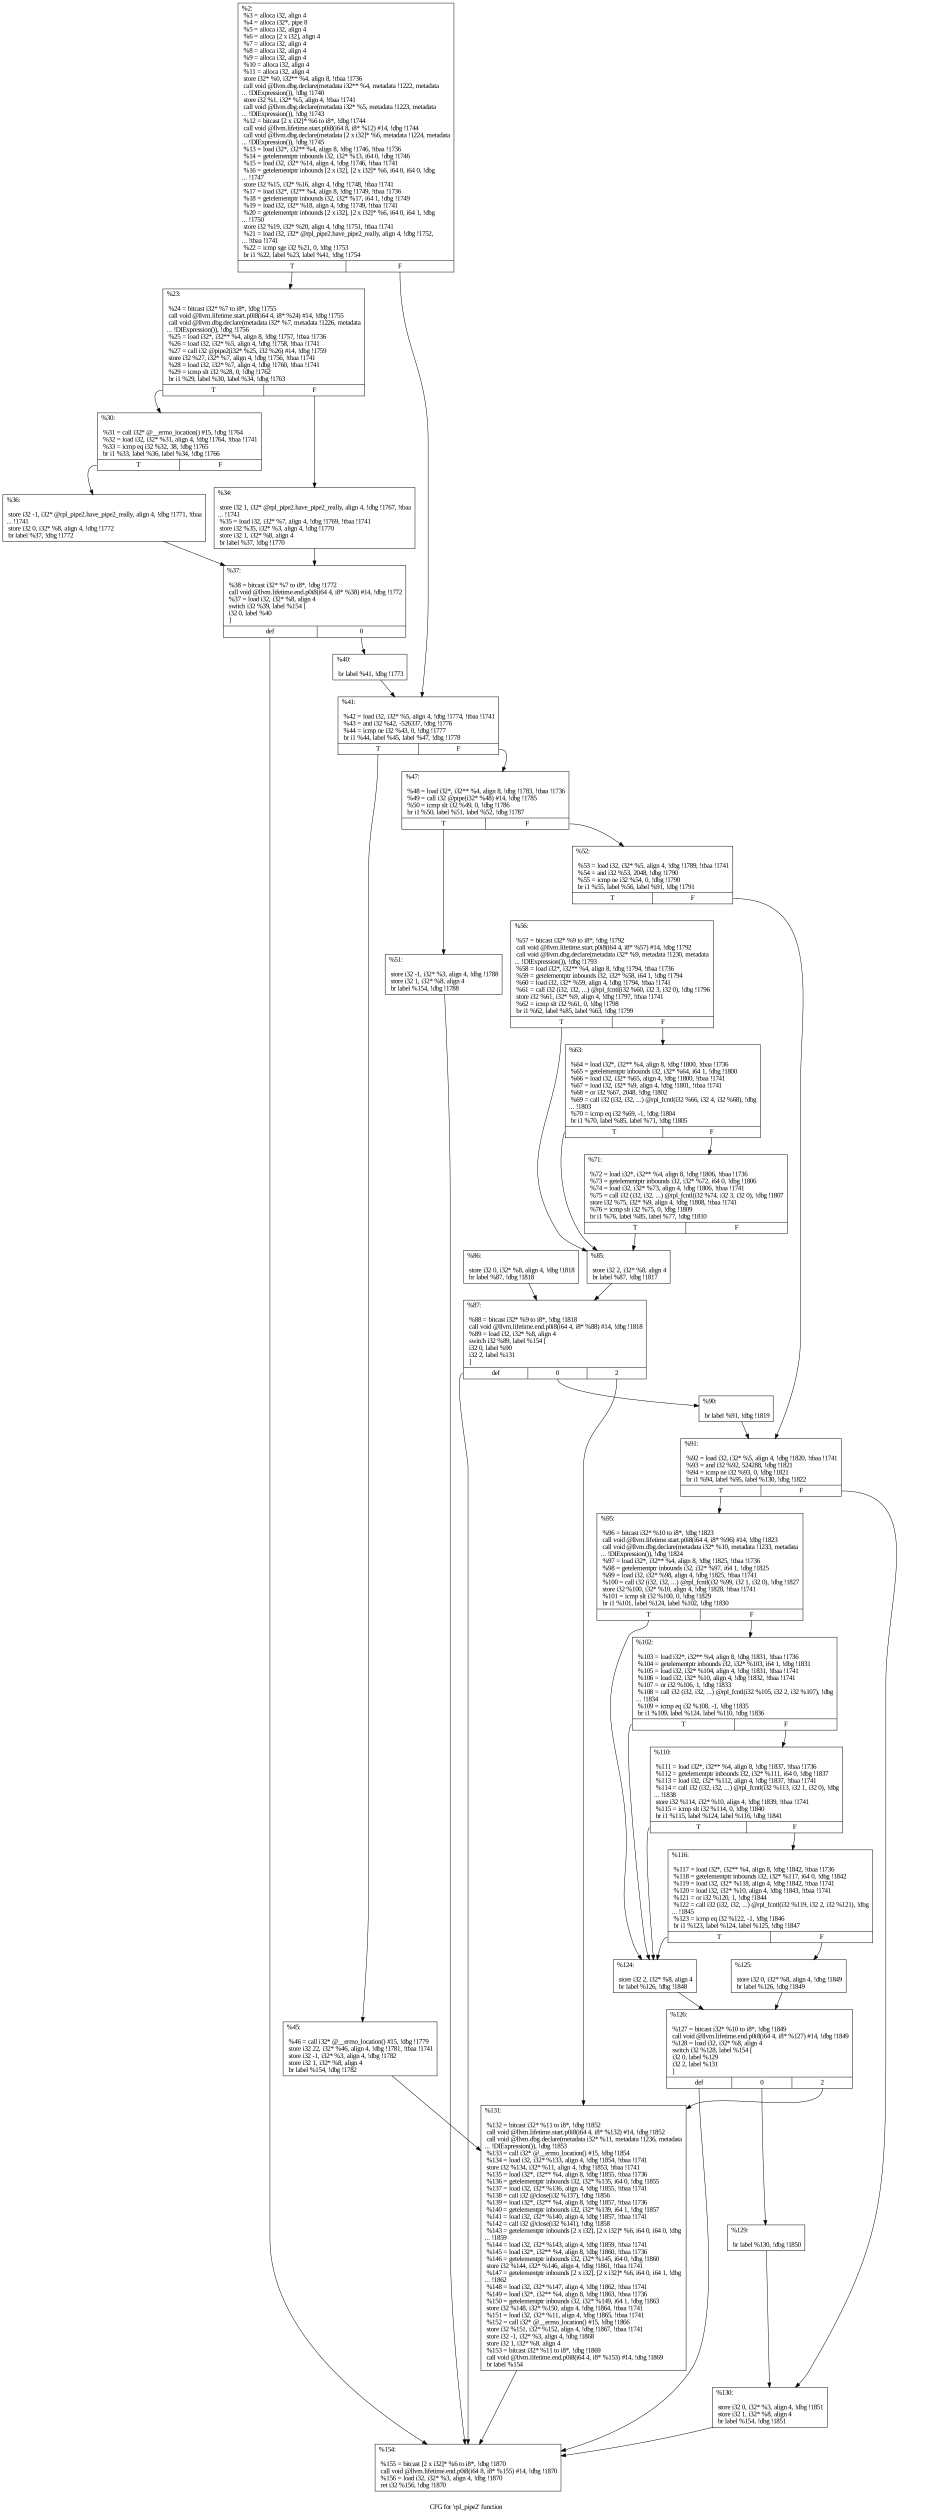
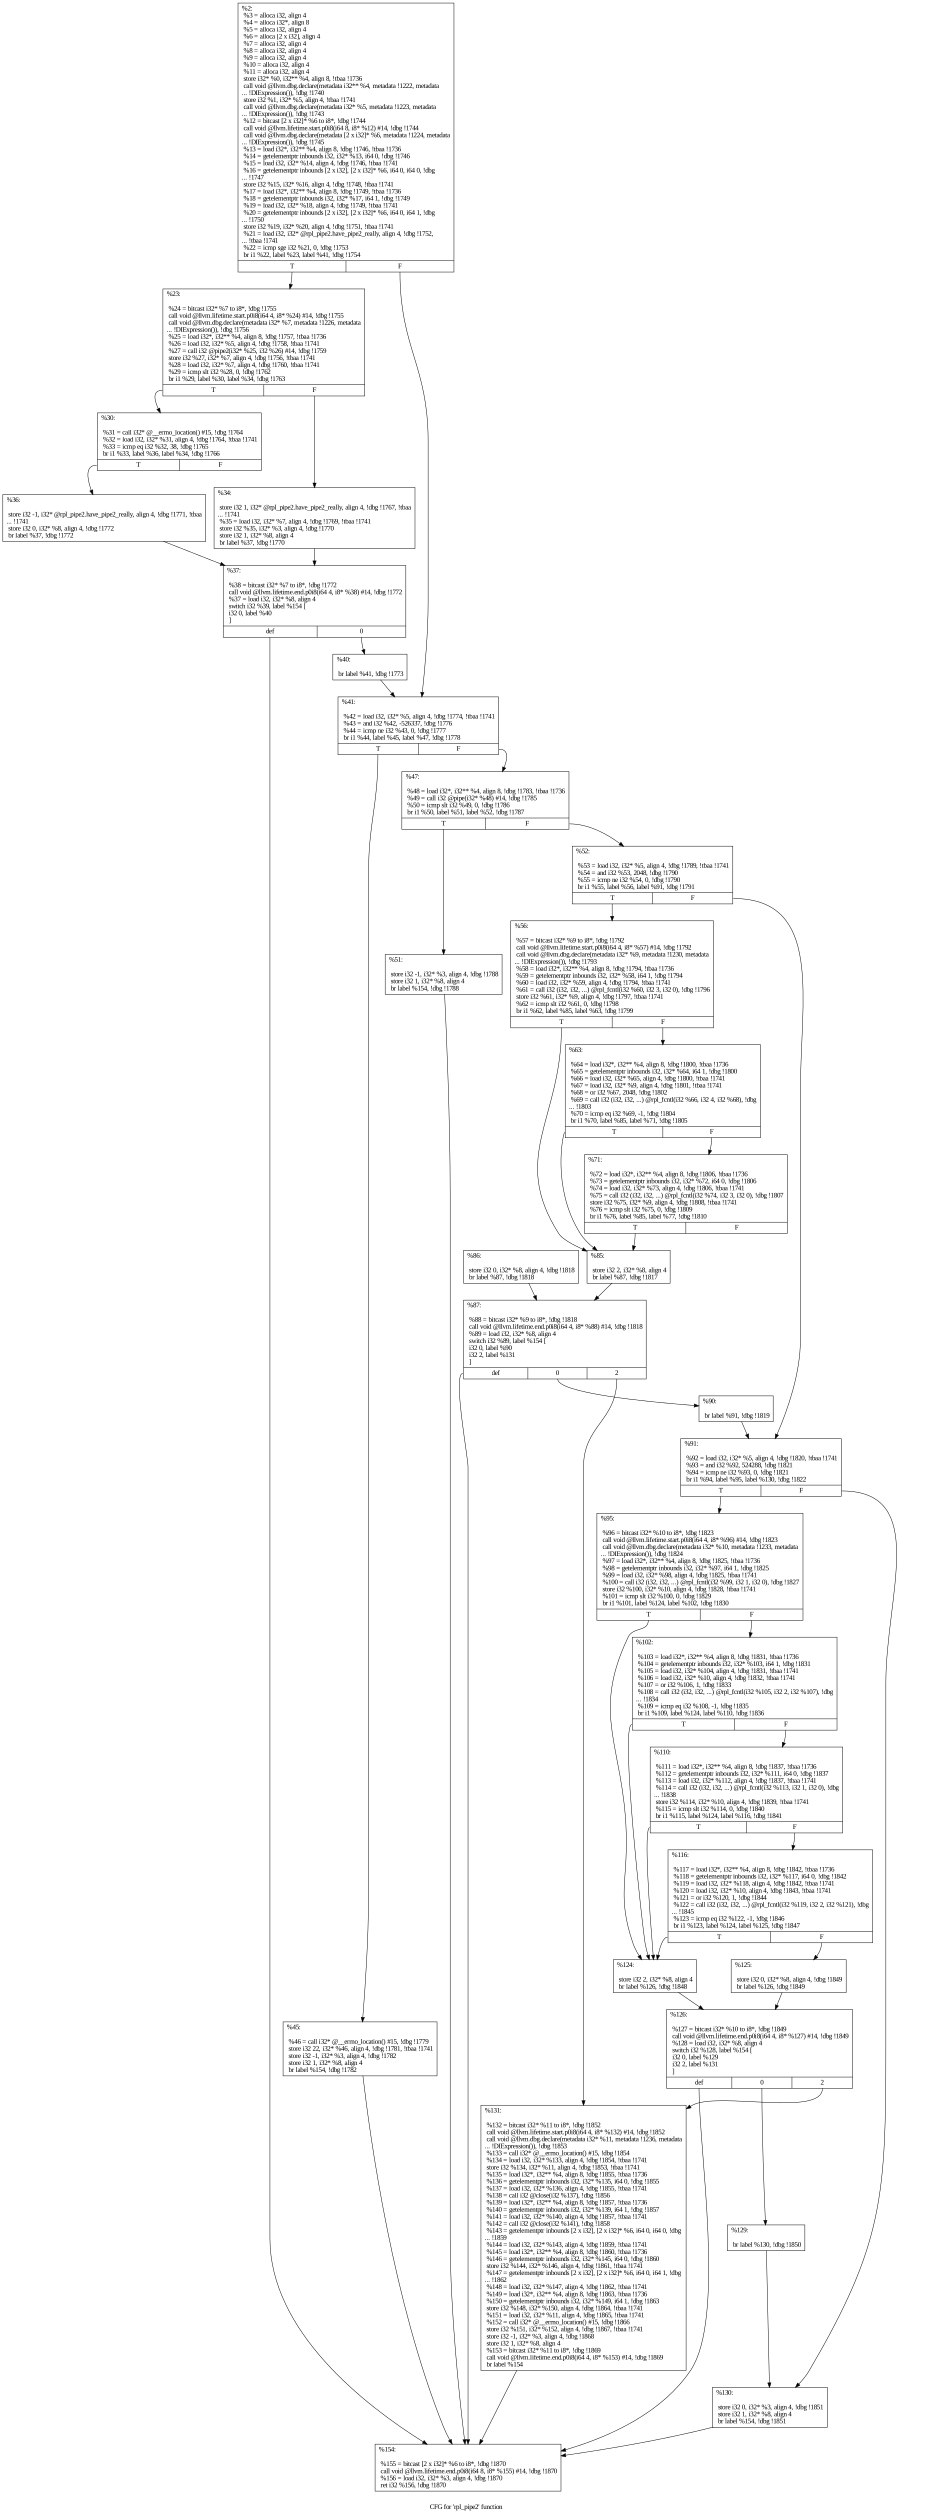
  digraph {
    fontname="Liberation Serif"
    label="CFG for 'rpl_pipe2' function"
    node [fontname="Liberation Serif" shape=record]
    edge [fontname="Liberation Serif" tailport=s0]
-   n1 [label="{%2:\l  %3 = alloca i32, align 4\l  %4 = alloca i32*, pipe 8\l  %5 = alloca i32, align 4\l  %6 = alloca [2 x i32], align 4\l  %7 = alloca i32, align 4\l  %8 = alloca i32, align 4\l  %9 = alloca i32, align 4\l  %10 = alloca i32, align 4\l  %11 = alloca i32, align 4\l  store i32* %0, i32** %4, align 8, !tbaa !1736\l  call void @llvm.dbg.declare(metadata i32** %4, metadata !1222, metadata\l... !DIExpression()), !dbg !1740\l  store i32 %1, i32* %5, align 4, !tbaa !1741\l  call void @llvm.dbg.declare(metadata i32* %5, metadata !1223, metadata\l... !DIExpression()), !dbg !1743\l  %12 = bitcast [2 x i32]* %6 to i8*, !dbg !1744\l  call void @llvm.lifetime.start.p0i8(i64 8, i8* %12) #14, !dbg !1744\l  call void @llvm.dbg.declare(metadata [2 x i32]* %6, metadata !1224, metadata\l... !DIExpression()), !dbg !1745\l  %13 = load i32*, i32** %4, align 8, !dbg !1746, !tbaa !1736\l  %14 = getelementptr inbounds i32, i32* %13, i64 0, !dbg !1746\l  %15 = load i32, i32* %14, align 4, !dbg !1746, !tbaa !1741\l  %16 = getelementptr inbounds [2 x i32], [2 x i32]* %6, i64 0, i64 0, !dbg\l... !1747\l  store i32 %15, i32* %16, align 4, !dbg !1748, !tbaa !1741\l  %17 = load i32*, i32** %4, align 8, !dbg !1749, !tbaa !1736\l  %18 = getelementptr inbounds i32, i32* %17, i64 1, !dbg !1749\l  %19 = load i32, i32* %18, align 4, !dbg !1749, !tbaa !1741\l  %20 = getelementptr inbounds [2 x i32], [2 x i32]* %6, i64 0, i64 1, !dbg\l... !1750\l  store i32 %19, i32* %20, align 4, !dbg !1751, !tbaa !1741\l  %21 = load i32, i32* @rpl_pipe2.have_pipe2_really, align 4, !dbg !1752,\l... !tbaa !1741\l  %22 = icmp sge i32 %21, 0, !dbg !1753\l  br i1 %22, label %23, label %41, !dbg !1754\l|{<s0>T|<s1>F}}"]
+   n1 [label="{%2:\l  %3 = alloca i32, align 4\l  %4 = alloca i32*, align 8\l  %5 = alloca i32, align 4\l  %6 = alloca [2 x i32], align 4\l  %7 = alloca i32, align 4\l  %8 = alloca i32, align 4\l  %9 = alloca i32, align 4\l  %10 = alloca i32, align 4\l  %11 = alloca i32, align 4\l  store i32* %0, i32** %4, align 8, !tbaa !1736\l  call void @llvm.dbg.declare(metadata i32** %4, metadata !1222, metadata\l... !DIExpression()), !dbg !1740\l  store i32 %1, i32* %5, align 4, !tbaa !1741\l  call void @llvm.dbg.declare(metadata i32* %5, metadata !1223, metadata\l... !DIExpression()), !dbg !1743\l  %12 = bitcast [2 x i32]* %6 to i8*, !dbg !1744\l  call void @llvm.lifetime.start.p0i8(i64 8, i8* %12) #14, !dbg !1744\l  call void @llvm.dbg.declare(metadata [2 x i32]* %6, metadata !1224, metadata\l... !DIExpression()), !dbg !1745\l  %13 = load i32*, i32** %4, align 8, !dbg !1746, !tbaa !1736\l  %14 = getelementptr inbounds i32, i32* %13, i64 0, !dbg !1746\l  %15 = load i32, i32* %14, align 4, !dbg !1746, !tbaa !1741\l  %16 = getelementptr inbounds [2 x i32], [2 x i32]* %6, i64 0, i64 0, !dbg\l... !1747\l  store i32 %15, i32* %16, align 4, !dbg !1748, !tbaa !1741\l  %17 = load i32*, i32** %4, align 8, !dbg !1749, !tbaa !1736\l  %18 = getelementptr inbounds i32, i32* %17, i64 1, !dbg !1749\l  %19 = load i32, i32* %18, align 4, !dbg !1749, !tbaa !1741\l  %20 = getelementptr inbounds [2 x i32], [2 x i32]* %6, i64 0, i64 1, !dbg\l... !1750\l  store i32 %19, i32* %20, align 4, !dbg !1751, !tbaa !1741\l  %21 = load i32, i32* @rpl_pipe2.have_pipe2_really, align 4, !dbg !1752,\l... !tbaa !1741\l  %22 = icmp sge i32 %21, 0, !dbg !1753\l  br i1 %22, label %23, label %41, !dbg !1754\l|{<s0>T|<s1>F}}"]
    n2 [label="{%23:\l\l  %24 = bitcast i32* %7 to i8*, !dbg !1755\l  call void @llvm.lifetime.start.p0i8(i64 4, i8* %24) #14, !dbg !1755\l  call void @llvm.dbg.declare(metadata i32* %7, metadata !1226, metadata\l... !DIExpression()), !dbg !1756\l  %25 = load i32*, i32** %4, align 8, !dbg !1757, !tbaa !1736\l  %26 = load i32, i32* %5, align 4, !dbg !1758, !tbaa !1741\l  %27 = call i32 @pipe2(i32* %25, i32 %26) #14, !dbg !1759\l  store i32 %27, i32* %7, align 4, !dbg !1756, !tbaa !1741\l  %28 = load i32, i32* %7, align 4, !dbg !1760, !tbaa !1741\l  %29 = icmp slt i32 %28, 0, !dbg !1762\l  br i1 %29, label %30, label %34, !dbg !1763\l|{<s0>T|<s1>F}}"]
    n3 [label="{%41:\l\l  %42 = load i32, i32* %5, align 4, !dbg !1774, !tbaa !1741\l  %43 = and i32 %42, -526337, !dbg !1776\l  %44 = icmp ne i32 %43, 0, !dbg !1777\l  br i1 %44, label %45, label %47, !dbg !1778\l|{<s0>T|<s1>F}}"]
    n4 [label="{%30:\l\l  %31 = call i32* @__errno_location() #15, !dbg !1764\l  %32 = load i32, i32* %31, align 4, !dbg !1764, !tbaa !1741\l  %33 = icmp eq i32 %32, 38, !dbg !1765\l  br i1 %33, label %36, label %34, !dbg !1766\l|{<s0>T|<s1>F}}"]
    n5 [label="{%34:\l\l  store i32 1, i32* @rpl_pipe2.have_pipe2_really, align 4, !dbg !1767, !tbaa\l... !1741\l  %35 = load i32, i32* %7, align 4, !dbg !1769, !tbaa !1741\l  store i32 %35, i32* %3, align 4, !dbg !1770\l  store i32 1, i32* %8, align 4\l  br label %37, !dbg !1770\l}"]
    n6 [label="{%45:\l\l  %46 = call i32* @__errno_location() #15, !dbg !1779\l  store i32 22, i32* %46, align 4, !dbg !1781, !tbaa !1741\l  store i32 -1, i32* %3, align 4, !dbg !1782\l  store i32 1, i32* %8, align 4\l  br label %154, !dbg !1782\l}"]
    n7 [label="{%47:\l\l  %48 = load i32*, i32** %4, align 8, !dbg !1783, !tbaa !1736\l  %49 = call i32 @pipe(i32* %48) #14, !dbg !1785\l  %50 = icmp slt i32 %49, 0, !dbg !1786\l  br i1 %50, label %51, label %52, !dbg !1787\l|{<s0>T|<s1>F}}"]
    n8 [label="{%36:\l\l  store i32 -1, i32* @rpl_pipe2.have_pipe2_really, align 4, !dbg !1771, !tbaa\l... !1741\l  store i32 0, i32* %8, align 4, !dbg !1772\l  br label %37, !dbg !1772\l}"]
    n9 [label="{%37:\l\l  %38 = bitcast i32* %7 to i8*, !dbg !1772\l  call void @llvm.lifetime.end.p0i8(i64 4, i8* %38) #14, !dbg !1772\l  %37 = load i32, i32* %8, align 4\l  switch i32 %39, label %154 [\l    i32 0, label %40\l  ]\l|{<s0>def|<s1>0}}"]
    n10 [label="{%154:\l\l  %155 = bitcast [2 x i32]* %6 to i8*, !dbg !1870\l  call void @llvm.lifetime.end.p0i8(i64 8, i8* %155) #14, !dbg !1870\l  %156 = load i32, i32* %3, align 4, !dbg !1870\l  ret i32 %156, !dbg !1870\l}"]
    n11 [label="{%51:\l\l  store i32 -1, i32* %3, align 4, !dbg !1788\l  store i32 1, i32* %8, align 4\l  br label %154, !dbg !1788\l}"]
    n12 [label="{%52:\l\l  %53 = load i32, i32* %5, align 4, !dbg !1789, !tbaa !1741\l  %54 = and i32 %53, 2048, !dbg !1790\l  %55 = icmp ne i32 %54, 0, !dbg !1790\l  br i1 %55, label %56, label %91, !dbg !1791\l|{<s0>T|<s1>F}}"]
    n13 [label="{%40:\l\l  br label %41, !dbg !1773\l}"]
    n14 [label="{%56:\l\l  %57 = bitcast i32* %9 to i8*, !dbg !1792\l  call void @llvm.lifetime.start.p0i8(i64 4, i8* %57) #14, !dbg !1792\l  call void @llvm.dbg.declare(metadata i32* %9, metadata !1230, metadata\l... !DIExpression()), !dbg !1793\l  %58 = load i32*, i32** %4, align 8, !dbg !1794, !tbaa !1736\l  %59 = getelementptr inbounds i32, i32* %58, i64 1, !dbg !1794\l  %60 = load i32, i32* %59, align 4, !dbg !1794, !tbaa !1741\l  %61 = call i32 (i32, i32, ...) @rpl_fcntl(i32 %60, i32 3, i32 0), !dbg !1796\l  store i32 %61, i32* %9, align 4, !dbg !1797, !tbaa !1741\l  %62 = icmp slt i32 %61, 0, !dbg !1798\l  br i1 %62, label %85, label %63, !dbg !1799\l|{<s0>T|<s1>F}}"]
    n15 [label="{%91:\l\l  %92 = load i32, i32* %5, align 4, !dbg !1820, !tbaa !1741\l  %93 = and i32 %92, 524288, !dbg !1821\l  %94 = icmp ne i32 %93, 0, !dbg !1821\l  br i1 %94, label %95, label %130, !dbg !1822\l|{<s0>T|<s1>F}}"]
    n16 [label="{%85:\l\l  store i32 2, i32* %8, align 4\l  br label %87, !dbg !1817\l}"]
    n17 [label="{%63:\l\l  %64 = load i32*, i32** %4, align 8, !dbg !1800, !tbaa !1736\l  %65 = getelementptr inbounds i32, i32* %64, i64 1, !dbg !1800\l  %66 = load i32, i32* %65, align 4, !dbg !1800, !tbaa !1741\l  %67 = load i32, i32* %9, align 4, !dbg !1801, !tbaa !1741\l  %68 = or i32 %67, 2048, !dbg !1802\l  %69 = call i32 (i32, i32, ...) @rpl_fcntl(i32 %66, i32 4, i32 %68), !dbg\l... !1803\l  %70 = icmp eq i32 %69, -1, !dbg !1804\l  br i1 %70, label %85, label %71, !dbg !1805\l|{<s0>T|<s1>F}}"]
    n18 [label="{%95:\l\l  %96 = bitcast i32* %10 to i8*, !dbg !1823\l  call void @llvm.lifetime.start.p0i8(i64 4, i8* %96) #14, !dbg !1823\l  call void @llvm.dbg.declare(metadata i32* %10, metadata !1233, metadata\l... !DIExpression()), !dbg !1824\l  %97 = load i32*, i32** %4, align 8, !dbg !1825, !tbaa !1736\l  %98 = getelementptr inbounds i32, i32* %97, i64 1, !dbg !1825\l  %99 = load i32, i32* %98, align 4, !dbg !1825, !tbaa !1741\l  %100 = call i32 (i32, i32, ...) @rpl_fcntl(i32 %99, i32 1, i32 0), !dbg !1827\l  store i32 %100, i32* %10, align 4, !dbg !1828, !tbaa !1741\l  %101 = icmp slt i32 %100, 0, !dbg !1829\l  br i1 %101, label %124, label %102, !dbg !1830\l|{<s0>T|<s1>F}}"]
    n19 [label="{%130:\l\l  store i32 0, i32* %3, align 4, !dbg !1851\l  store i32 1, i32* %8, align 4\l  br label %154, !dbg !1851\l}"]
    n20 [label="{%87:\l\l  %88 = bitcast i32* %9 to i8*, !dbg !1818\l  call void @llvm.lifetime.end.p0i8(i64 4, i8* %88) #14, !dbg !1818\l  %89 = load i32, i32* %8, align 4\l  switch i32 %89, label %154 [\l    i32 0, label %90\l    i32 2, label %131\l  ]\l|{<s0>def|<s1>0|<s2>2}}"]
    n21 [label="{%71:\l\l  %72 = load i32*, i32** %4, align 8, !dbg !1806, !tbaa !1736\l  %73 = getelementptr inbounds i32, i32* %72, i64 0, !dbg !1806\l  %74 = load i32, i32* %73, align 4, !dbg !1806, !tbaa !1741\l  %75 = call i32 (i32, i32, ...) @rpl_fcntl(i32 %74, i32 3, i32 0), !dbg !1807\l  store i32 %75, i32* %9, align 4, !dbg !1808, !tbaa !1741\l  %76 = icmp slt i32 %75, 0, !dbg !1809\l  br i1 %76, label %85, label %77, !dbg !1810\l|{<s0>T|<s1>F}}"]
    n22 [label="{%124:\l\l  store i32 2, i32* %8, align 4\l  br label %126, !dbg !1848\l}"]
    n23 [label="{%102:\l\l  %103 = load i32*, i32** %4, align 8, !dbg !1831, !tbaa !1736\l  %104 = getelementptr inbounds i32, i32* %103, i64 1, !dbg !1831\l  %105 = load i32, i32* %104, align 4, !dbg !1831, !tbaa !1741\l  %106 = load i32, i32* %10, align 4, !dbg !1832, !tbaa !1741\l  %107 = or i32 %106, 1, !dbg !1833\l  %108 = call i32 (i32, i32, ...) @rpl_fcntl(i32 %105, i32 2, i32 %107), !dbg\l... !1834\l  %109 = icmp eq i32 %108, -1, !dbg !1835\l  br i1 %109, label %124, label %110, !dbg !1836\l|{<s0>T|<s1>F}}"]
    n24 [label="{%90:\l\l  br label %91, !dbg !1819\l}"]
    n25 [label="{%131:\l\l  %132 = bitcast i32* %11 to i8*, !dbg !1852\l  call void @llvm.lifetime.start.p0i8(i64 4, i8* %132) #14, !dbg !1852\l  call void @llvm.dbg.declare(metadata i32* %11, metadata !1236, metadata\l... !DIExpression()), !dbg !1853\l  %133 = call i32* @__errno_location() #15, !dbg !1854\l  %134 = load i32, i32* %133, align 4, !dbg !1854, !tbaa !1741\l  store i32 %134, i32* %11, align 4, !dbg !1853, !tbaa !1741\l  %135 = load i32*, i32** %4, align 8, !dbg !1855, !tbaa !1736\l  %136 = getelementptr inbounds i32, i32* %135, i64 0, !dbg !1855\l  %137 = load i32, i32* %136, align 4, !dbg !1855, !tbaa !1741\l  %138 = call i32 @close(i32 %137), !dbg !1856\l  %139 = load i32*, i32** %4, align 8, !dbg !1857, !tbaa !1736\l  %140 = getelementptr inbounds i32, i32* %139, i64 1, !dbg !1857\l  %141 = load i32, i32* %140, align 4, !dbg !1857, !tbaa !1741\l  %142 = call i32 @close(i32 %141), !dbg !1858\l  %143 = getelementptr inbounds [2 x i32], [2 x i32]* %6, i64 0, i64 0, !dbg\l... !1859\l  %144 = load i32, i32* %143, align 4, !dbg !1859, !tbaa !1741\l  %145 = load i32*, i32** %4, align 8, !dbg !1860, !tbaa !1736\l  %146 = getelementptr inbounds i32, i32* %145, i64 0, !dbg !1860\l  store i32 %144, i32* %146, align 4, !dbg !1861, !tbaa !1741\l  %147 = getelementptr inbounds [2 x i32], [2 x i32]* %6, i64 0, i64 1, !dbg\l... !1862\l  %148 = load i32, i32* %147, align 4, !dbg !1862, !tbaa !1741\l  %149 = load i32*, i32** %4, align 8, !dbg !1863, !tbaa !1736\l  %150 = getelementptr inbounds i32, i32* %149, i64 1, !dbg !1863\l  store i32 %148, i32* %150, align 4, !dbg !1864, !tbaa !1741\l  %151 = load i32, i32* %11, align 4, !dbg !1865, !tbaa !1741\l  %152 = call i32* @__errno_location() #15, !dbg !1866\l  store i32 %151, i32* %152, align 4, !dbg !1867, !tbaa !1741\l  store i32 -1, i32* %3, align 4, !dbg !1868\l  store i32 1, i32* %8, align 4\l  %153 = bitcast i32* %11 to i8*, !dbg !1869\l  call void @llvm.lifetime.end.p0i8(i64 4, i8* %153) #14, !dbg !1869\l  br label %154\l}"]
    n26 [label="{%86:\l\l  store i32 0, i32* %8, align 4, !dbg !1818\l  br label %87, !dbg !1818\l}"]
    n27 [label="{%126:\l\l  %127 = bitcast i32* %10 to i8*, !dbg !1849\l  call void @llvm.lifetime.end.p0i8(i64 4, i8* %127) #14, !dbg !1849\l  %128 = load i32, i32* %8, align 4\l  switch i32 %128, label %154 [\l    i32 0, label %129\l    i32 2, label %131\l  ]\l|{<s0>def|<s1>0|<s2>2}}"]
    n28 [label="{%110:\l\l  %111 = load i32*, i32** %4, align 8, !dbg !1837, !tbaa !1736\l  %112 = getelementptr inbounds i32, i32* %111, i64 0, !dbg !1837\l  %113 = load i32, i32* %112, align 4, !dbg !1837, !tbaa !1741\l  %114 = call i32 (i32, i32, ...) @rpl_fcntl(i32 %113, i32 1, i32 0), !dbg\l... !1838\l  store i32 %114, i32* %10, align 4, !dbg !1839, !tbaa !1741\l  %115 = icmp slt i32 %114, 0, !dbg !1840\l  br i1 %115, label %124, label %116, !dbg !1841\l|{<s0>T|<s1>F}}"]
    n29 [label="{%129:\l\l  br label %130, !dbg !1850\l}"]
    n30 [label="{%116:\l\l  %117 = load i32*, i32** %4, align 8, !dbg !1842, !tbaa !1736\l  %118 = getelementptr inbounds i32, i32* %117, i64 0, !dbg !1842\l  %119 = load i32, i32* %118, align 4, !dbg !1842, !tbaa !1741\l  %120 = load i32, i32* %10, align 4, !dbg !1843, !tbaa !1741\l  %121 = or i32 %120, 1, !dbg !1844\l  %122 = call i32 (i32, i32, ...) @rpl_fcntl(i32 %119, i32 2, i32 %121), !dbg\l... !1845\l  %123 = icmp eq i32 %122, -1, !dbg !1846\l  br i1 %123, label %124, label %125, !dbg !1847\l|{<s0>T|<s1>F}}"]
    n31 [label="{%125:\l\l  store i32 0, i32* %8, align 4, !dbg !1849\l  br label %126, !dbg !1849\l}"]
    n1 -> n2
    n1 -> n3 [tailport=s1]
    n2 -> n4
    n2 -> n5 [tailport=s1]
    n3 -> n6
    n3 -> n7 [tailport=s1]
    n4 -> n8
    n5 -> n9
-   n6 -> n25
+   n6 -> n10
    n7 -> n11
    n7 -> n12 [tailport=s1]
    n8 -> n9
    n9 -> n10
    n9 -> n13 [tailport=s1]
    n11 -> n10
+   n12 -> n14
    n12 -> n15 [tailport=s1]
    n13 -> n3
    n14 -> n16
    n14 -> n17 [tailport=s1]
    n15 -> n18
    n15 -> n19 [tailport=s1]
    n16 -> n20
    n17 -> n16
    n17 -> n21 [tailport=s1]
    n18 -> n22
    n18 -> n23 [tailport=s1]
    n19 -> n10
    n20 -> n10
    n20 -> n24 [tailport=s1]
    n20 -> n25 [tailport=s2]
    n21 -> n16
    n22 -> n27
    n23 -> n22
    n23 -> n28 [tailport=s1]
    n24 -> n15
    n25 -> n10
    n26 -> n20
    n27 -> n10
    n27 -> n25 [tailport=s2]
    n27 -> n29 [tailport=s1]
    n28 -> n22
    n28 -> n30 [tailport=s1]
    n29 -> n19
    n30 -> n22
    n30 -> n31 [tailport=s1]
    n31 -> n27
  }
